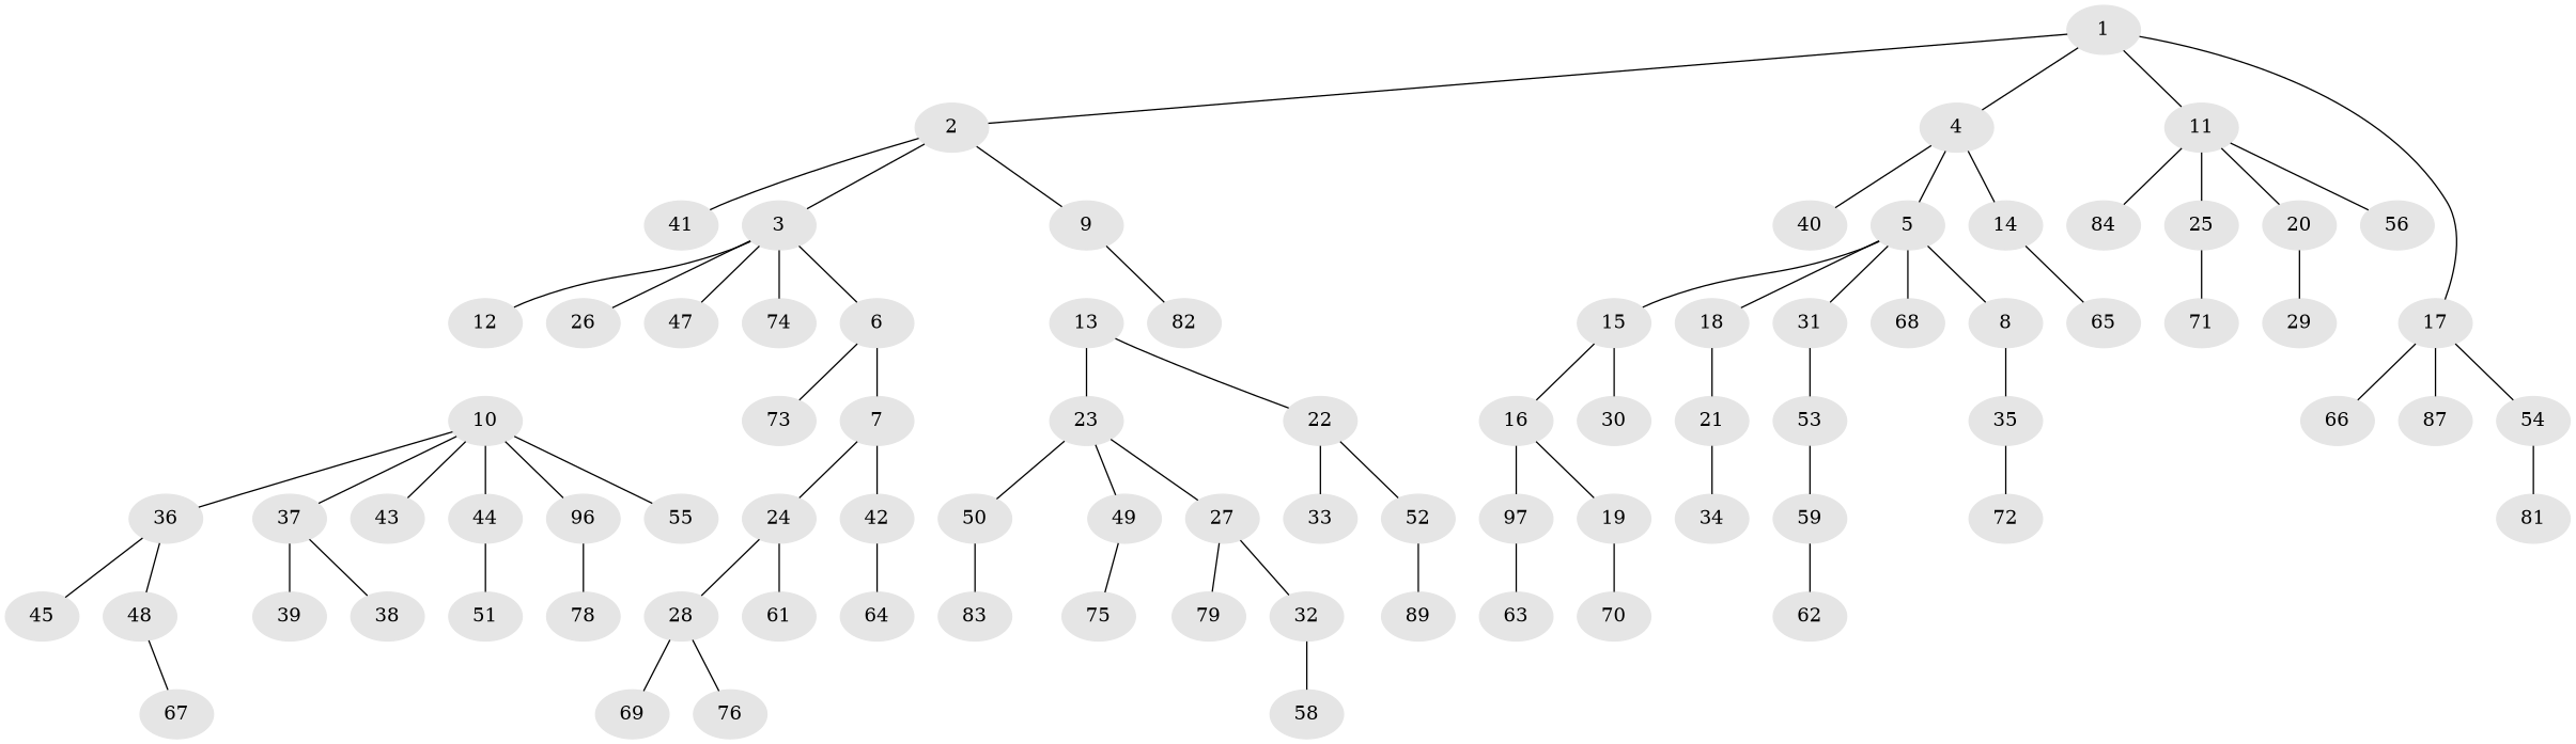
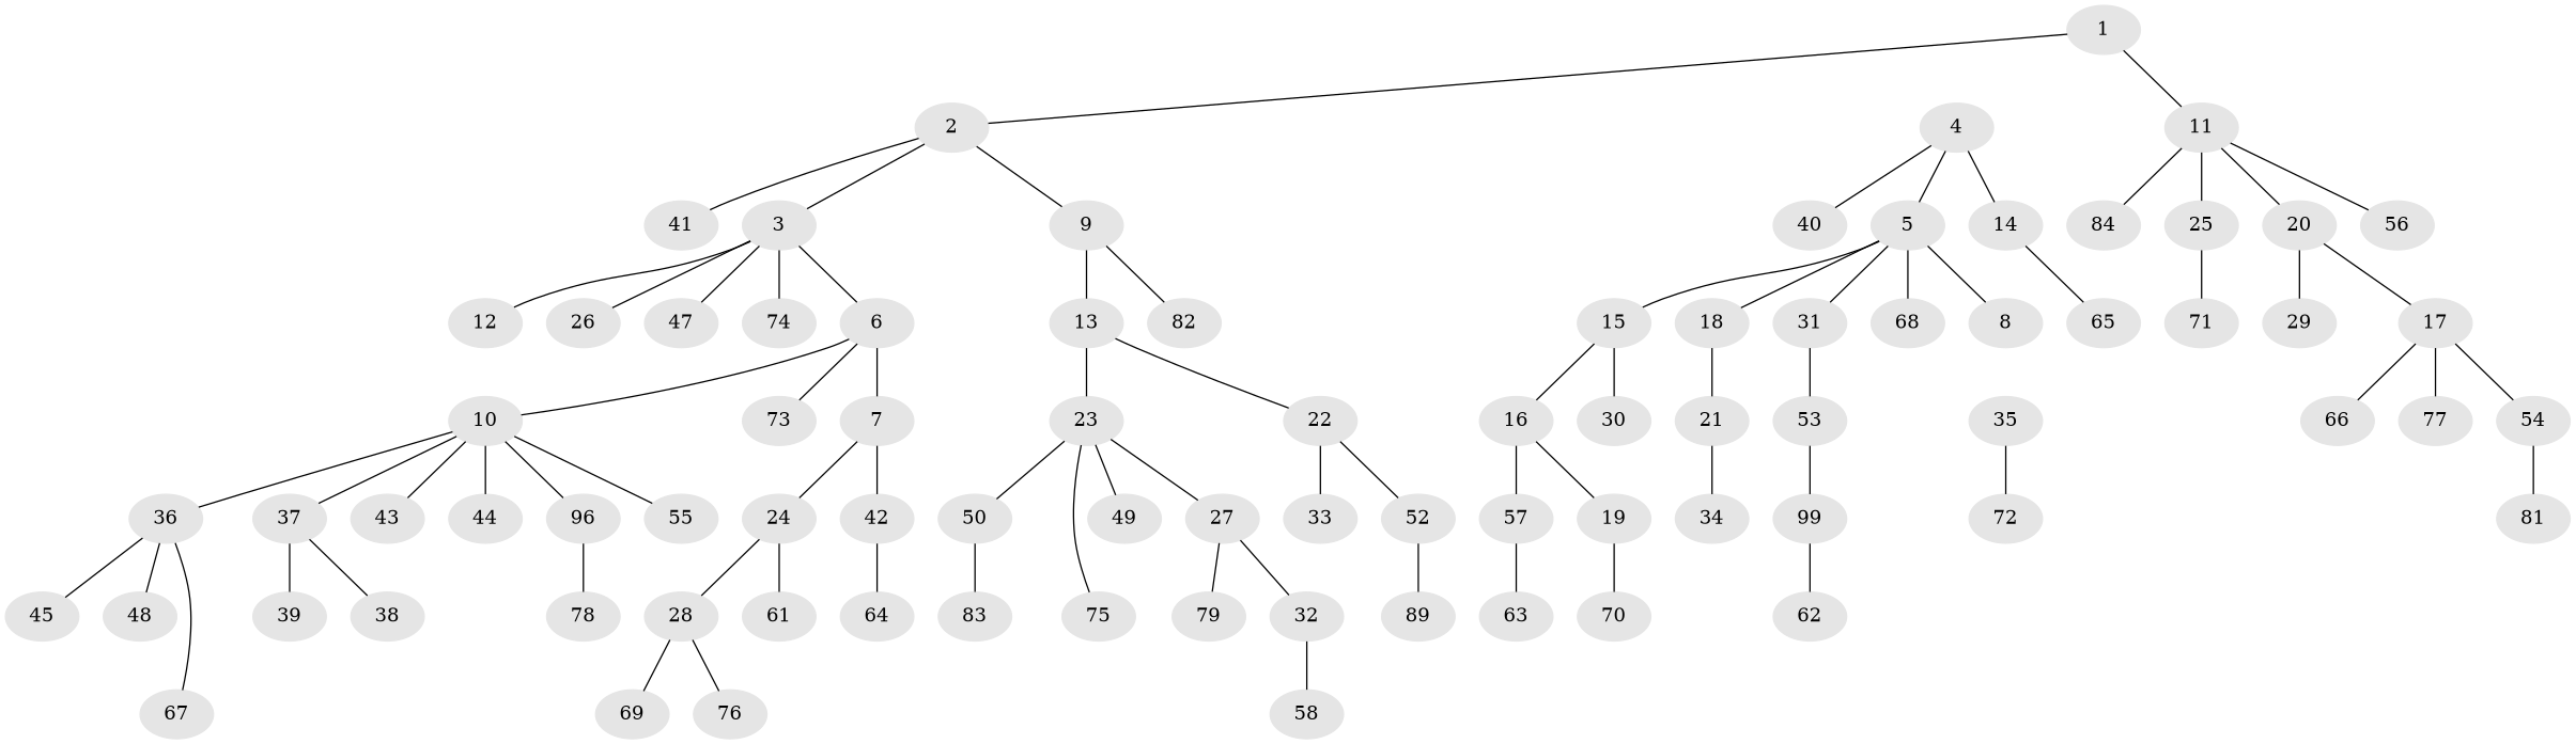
  graph {
    node [color=gray90 style=filled]
    1
    2
    4
    11
    17
    3
    9
    41
    5
    14
    40
    20
    25
    56
    84
    54
    66
-   77 [label=87]
+   77
    6
    12
    26
    47
    74
    13
    82
    7
    10
    73
    8
    15
    18
    31
    68
    65
    35
    16
    30
    21
    53
    24
    42
    36
    37
    43
    44
    n46 [label=96]
    55
    28
    61
    64
    72
    22
    23
    45
    48
    38
    39
-   51
    78
    29
    71
    33
    52
    27
    49
    50
    19
-   57 [label=97]
+   57
    70
    63
    81
    34
    n73 [label=89]
    32
    79
    75
    83
    69
    76
    58
-   59
+   59 [label=99]
    67
    62
    1 -- 2
-   1 -- 4
    1 -- 11
-   1 -- 17
+   20 -- 17
    2 -- 3
    2 -- 9
    2 -- 41
    4 -- 5
    4 -- 14
    4 -- 40
    11 -- 20
    11 -- 25
    11 -- 56
    11 -- 84
    17 -- 54
    17 -- 66
    17 -- 77
    3 -- 6
    3 -- 12
    3 -- 26
    3 -- 47
    3 -- 74
+   9 -- 13
    9 -- 82
    5 -- 8
    5 -- 15
    5 -- 18
    5 -- 31
    5 -- 68
    14 -- 65
    20 -- 29
    25 -- 71
    54 -- 81
    6 -- 7
+   6 -- 10
    6 -- 73
    13 -- 22
    13 -- 23
    7 -- 24
    7 -- 42
    10 -- 36
    10 -- 37
    10 -- 43
    10 -- 44
    10 -- n46
    10 -- 55
-   8 -- 35
    15 -- 16
    15 -- 30
    18 -- 21
    31 -- 53
    35 -- 72
    16 -- 19
    16 -- 57
    21 -- 34
    53 -- 59
    24 -- 28
    24 -- 61
    42 -- 64
    36 -- 45
    36 -- 48
    37 -- 38
    37 -- 39
-   44 -- 51
    n46 -- 78
    28 -- 69
    28 -- 76
    22 -- 33
    22 -- 52
    23 -- 27
    23 -- 49
    23 -- 50
-   48 -- 67
+   36 -- 67
    52 -- n73
    27 -- 32
    27 -- 79
-   49 -- 75
+   23 -- 75
    50 -- 83
    19 -- 70
    57 -- 63
    32 -- 58
    59 -- 62
  }
